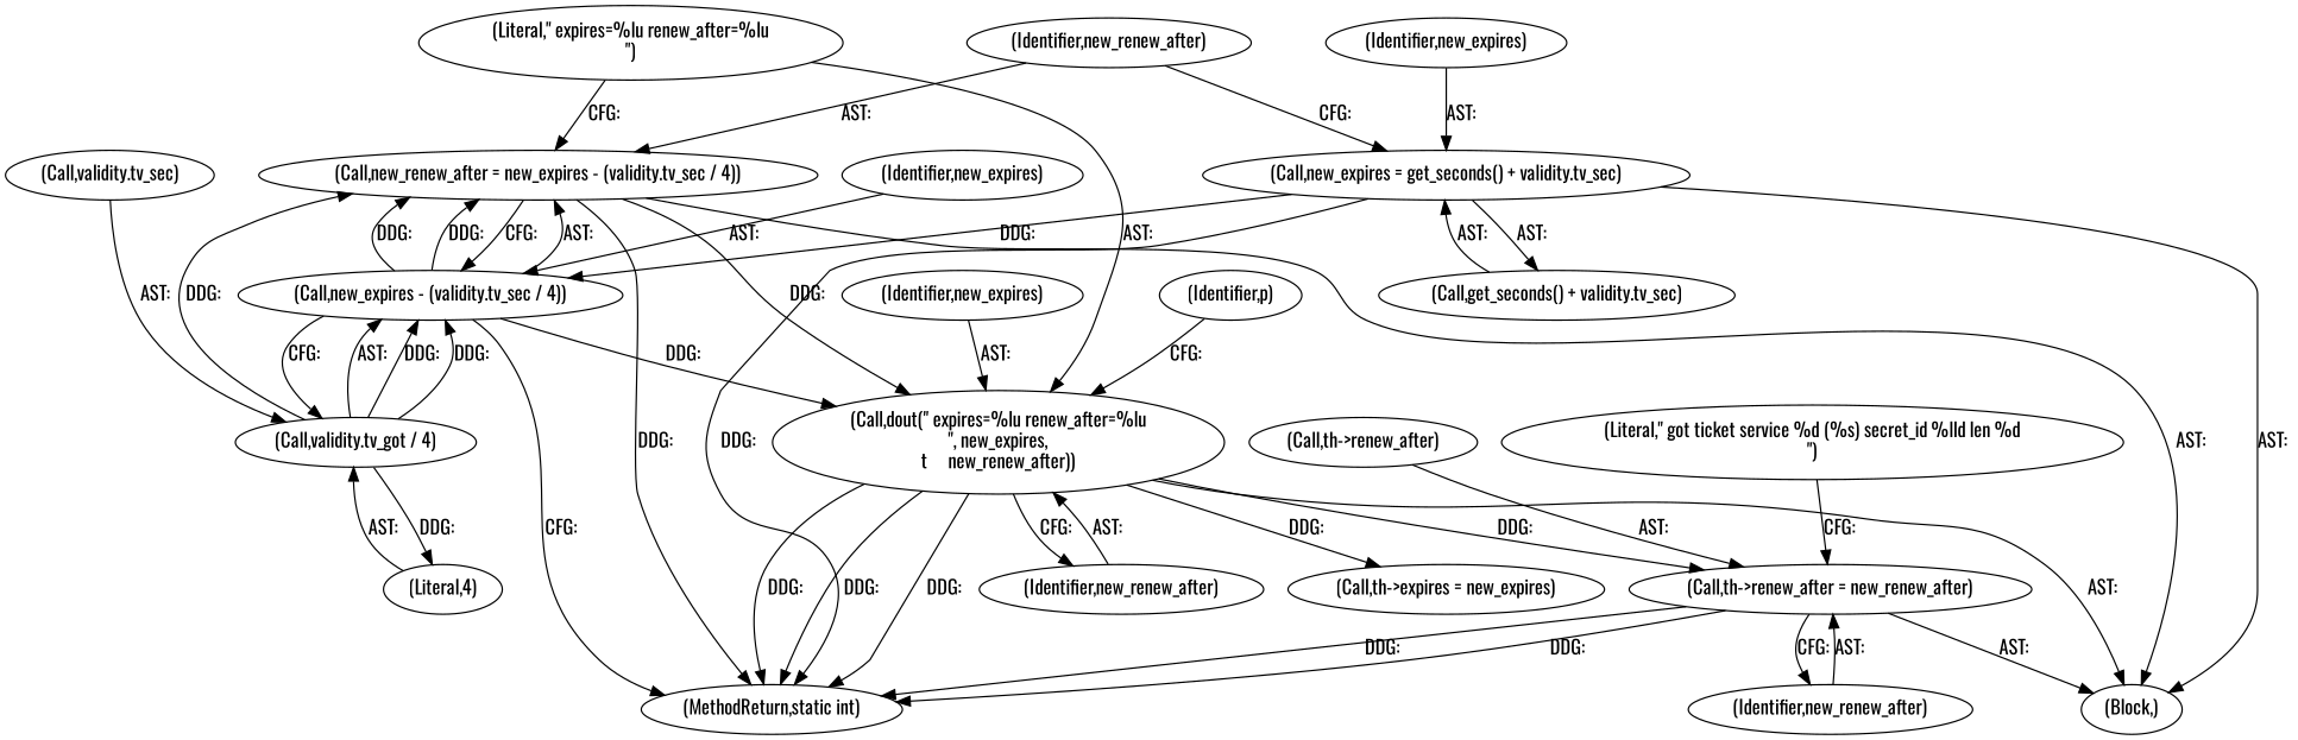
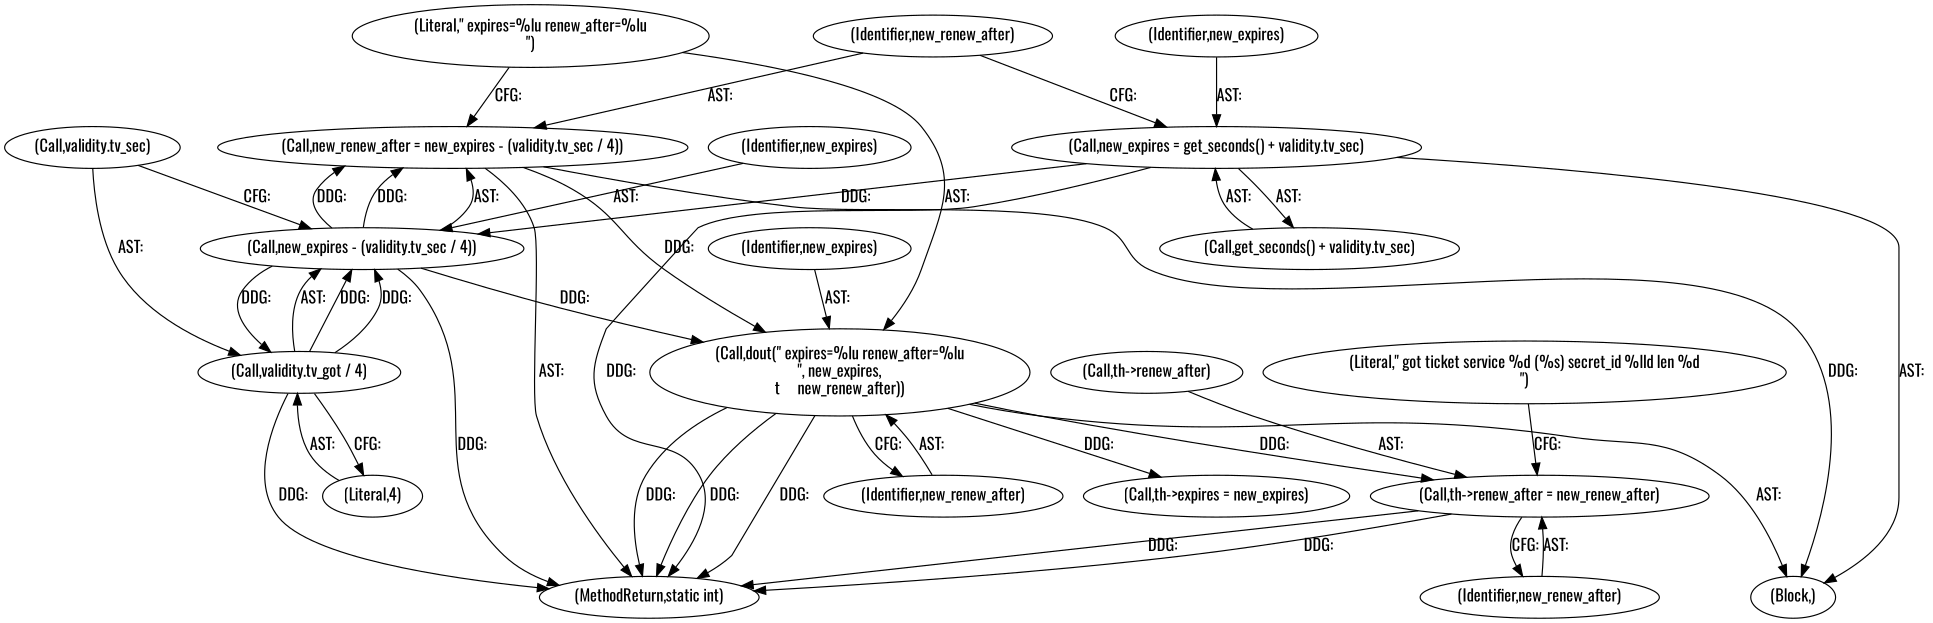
  digraph {
    fontname=Oswald
    node [fontname=Oswald]
    edge [fontname=Oswald]
    n1 [label="(Call,th->renew_after = new_renew_after)"]
    n2 [label="(MethodReturn,static int)"]
    n3 [label="(Identifier,new_renew_after)"]
    n4 [label="(Block,)"]
    n5 [label="(Call,dout(\" expires=%lu renew_after=%lu\n\", new_expires,\n\t     new_renew_after))"]
    n6 [label="(Identifier,new_renew_after)"]
    n7 [label="(Call,th->expires = new_expires)"]
    n8 [label="(Call,new_expires - (validity.tv_sec / 4))"]
    n9 [label="(Call,validity.tv_got / 4)"]
    n10 [label="(Call,new_renew_after = new_expires - (validity.tv_sec / 4))"]
    n11 [label="(Literal,4)"]
    n12 [label="(Call,new_expires = get_seconds() + validity.tv_sec)"]
    n13 [label="(Call,get_seconds() + validity.tv_sec)"]
    n14 [label="(Identifier,new_expires)"]
    n15 [label="(Call,validity.tv_sec)"]
    n16 [label="(Identifier,new_expires)"]
-   n17 [label="(Identifier,p)"]
    n18 [label="(Call,th->renew_after)"]
    n19 [label="(Literal,\" got ticket service %d (%s) secret_id %lld len %d\n\")"]
    n20 [label="(Literal,\" expires=%lu renew_after=%lu\n\")"]
    n21 [label="(Identifier,new_renew_after)"]
    n22 [label="(Identifier,new_expires)"]
    n1 -> n2 [label="DDG: "]
    n1 -> n2 [label="DDG: "]
    n1 -> n3 [label="CFG: "]
-   n1 -> n4 [label="AST: "]
    n3 -> n1 [label="AST: "]
    n5 -> n1 [label="DDG: "]
    n5 -> n2 [label="DDG: "]
    n5 -> n2 [label="DDG: "]
    n5 -> n2 [label="DDG: "]
    n5 -> n4 [label="AST: "]
    n5 -> n6 [label="CFG: "]
    n5 -> n7 [label="DDG: "]
    n6 -> n5 [label="AST: "]
-   n8 -> n2 [label="CFG: "]
+   n8 -> n2 [label="DDG: "]
    n8 -> n5 [label="DDG: "]
-   n8 -> n9 [label="CFG: "]
+   n8 -> n9 [label="DDG: "]
    n8 -> n10 [label="AST: "]
    n8 -> n10 [label="DDG: "]
    n8 -> n10 [label="DDG: "]
-   n9 -> n10 [label="DDG: "]
+   n9 -> n2 [label="DDG: "]
    n9 -> n8 [label="AST: "]
    n9 -> n8 [label="DDG: "]
    n9 -> n8 [label="DDG: "]
-   n9 -> n11 [label="DDG: "]
-   n10 -> n2 [label="DDG: "]
-   n10 -> n4 [label="AST: "]
+   n9 -> n11 [label="CFG: "]
+   n10 -> n2 [label="AST: "]
+   n10 -> n4 [label="DDG: "]
    n10 -> n5 [label="DDG: "]
-   n10 -> n8 [label="CFG: "]
+   n15 -> n8 [label="CFG: "]
    n11 -> n9 [label="AST: "]
    n12 -> n2 [label="DDG: "]
    n12 -> n4 [label="AST: "]
    n12 -> n8 [label="DDG: "]
    n12 -> n13 [label="AST: "]
    n13 -> n12 [label="AST: "]
    n14 -> n8 [label="AST: "]
    n15 -> n9 [label="AST: "]
    n16 -> n12 [label="AST: "]
-   n17 -> n5 [label="CFG: "]
    n18 -> n1 [label="AST: "]
    n19 -> n1 [label="CFG: "]
    n20 -> n5 [label="AST: "]
    n20 -> n10 [label="CFG: "]
    n21 -> n10 [label="AST: "]
    n21 -> n12 [label="CFG: "]
    n22 -> n5 [label="AST: "]
  }
